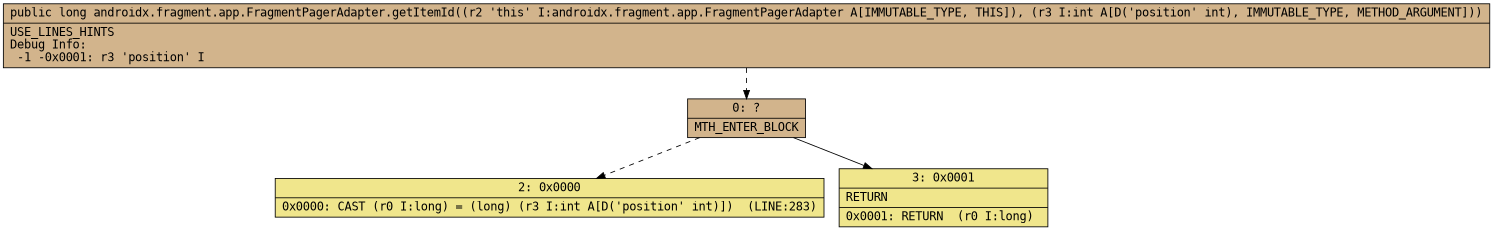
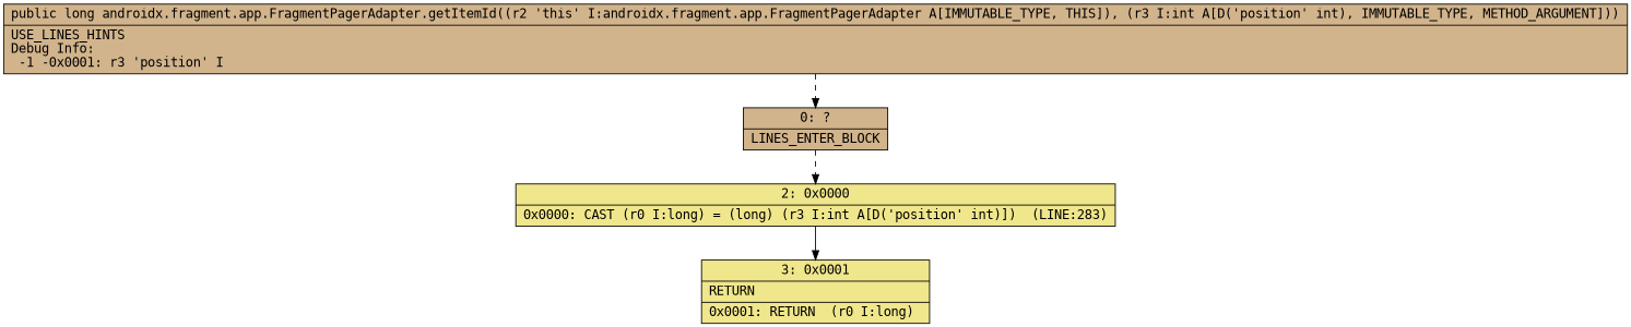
  digraph {
    fontname="DejaVu Sans Mono"
    node [fillcolor=tan fontname="DejaVu Sans Mono" shape=record style=filled]
    edge [fontname="DejaVu Sans Mono" style=dashed]
-   n1 [label="{0\:\ ?|MTH_ENTER_BLOCK\l}"]
+   n1 [label="{0\:\ ?|LINES_ENTER_BLOCK\l}"]
    n2 [fillcolor=khaki label="{2\:\ 0x0000|0x0000: CAST (r0 I:long) = (long) (r3 I:int A[D('position' int)])  (LINE:283)\l}"]
    n3 [fillcolor=khaki label="{3\:\ 0x0001|RETURN\l|0x0001: RETURN  (r0 I:long) \l}"]
    n4 [label="{public long androidx.fragment.app.FragmentPagerAdapter.getItemId((r2 'this' I:androidx.fragment.app.FragmentPagerAdapter A[IMMUTABLE_TYPE, THIS]), (r3 I:int A[D('position' int), IMMUTABLE_TYPE, METHOD_ARGUMENT]))  | USE_LINES_HINTS\lDebug Info:\l  \-1 \-0x0001: r3 'position' I\l}"]
    n1 -> n2
-   n1 -> n3 [style=solid]
+   n2 -> n3 [style=solid]
    n4 -> n1
  }
